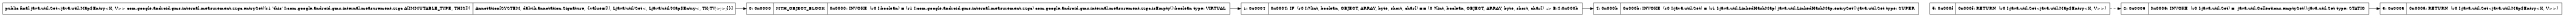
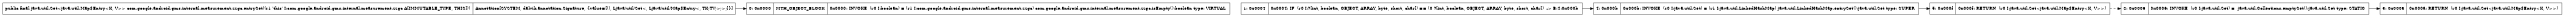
  digraph {
    rankdir=LR
    node [shape=record]
    n1 [label="{0\:\ 0x0000|MTH_OBJECT_BLOCK\l|0x0000: INVOKE  (r0 I:boolean) = (r1 I:com.google.android.gms.internal.measurement.zzgc) com.google.android.gms.internal.measurement.zzgc.isEmpty():boolean type: VIRTUAL \l}"]
    n2 [label="{1\:\ 0x0004|0x0004: IF  (r0 I:?[int, boolean, OBJECT, ARRAY, byte, short, char]) == (0 ?[int, boolean, OBJECT, ARRAY, byte, short, char])  \-\> B:4:0x000b \l}"]
    n3 [label="{4\:\ 0x000b|0x000b: INVOKE  (r0 I:java.util.Set) = (r1 I:java.util.LinkedHashMap) java.util.LinkedHashMap.entrySet():java.util.Set type: SUPER \l}"]
    n4 [label="{2\:\ 0x0006|0x0006: INVOKE  (r0 I:java.util.Set) =  java.util.Collections.emptySet():java.util.Set type: STATIC \l}"]
    n5 [label="{3\:\ 0x000a|0x000a: RETURN  (r0 I:java.util.Set\<java.util.Map$Entry\<K, V\>\>) \l}"]
    n6 [label="{5\:\ 0x000f|0x000f: RETURN  (r0 I:java.util.Set\<java.util.Map$Entry\<K, V\>\>) \l}"]
    n7 [label="{public final java.util.Set\<java.util.Map$Entry\<K, V\>\> com.google.android.gms.internal.measurement.zzgc.entrySet((r1 'this' I:com.google.android.gms.internal.measurement.zzgc A[IMMUTABLE_TYPE, THIS]))  | Annotation[SYSTEM, dalvik.annotation.Signature, \{value=[(), Ljava\/util\/Set\<, Ljava\/util\/Map$Entry\<, TK;TV;\>;\>;]\}]\l}"]
-   n1 -> n2
    n2 -> n3
+   n3 -> n6
    n4 -> n5
    n6 -> n4 [style=dashed]
    n7 -> n1
  }
